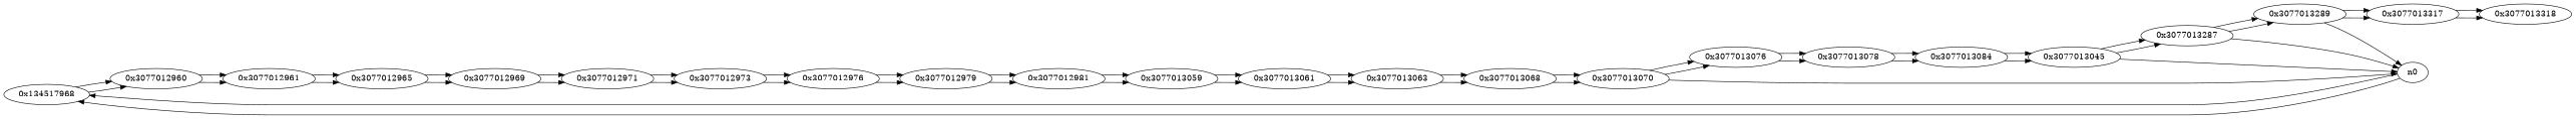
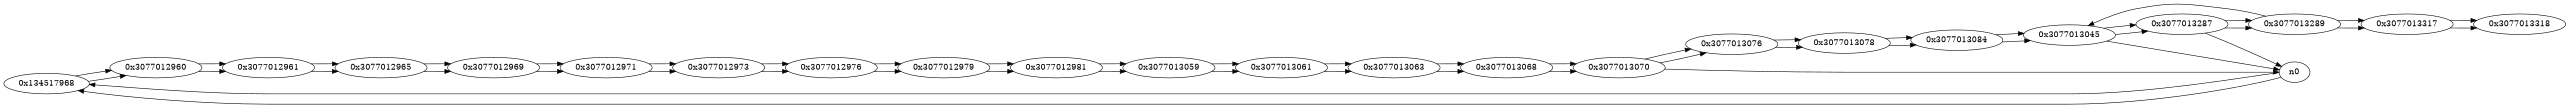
  digraph {
    rankdir=LR
    n1 [label="0x134517968"]
    n2 [label="0x3077012960"]
    n3 [label="0x3077012961"]
    n4 [label="0x3077012965"]
    n5 [label="0x3077012969"]
    n6 [label="0x3077012971"]
    n7 [label="0x3077012973"]
    n8 [label="0x3077012976"]
    n9 [label="0x3077012979"]
    n10 [label="0x3077012981"]
    n11 [label="0x3077013059"]
    n12 [label="0x3077013061"]
    n13 [label="0x3077013063"]
    n14 [label="0x3077013068"]
    n15 [label="0x3077013070"]
    n16 [label="0x3077013076"]
    n0
    n17 [label="0x3077013078"]
    n18 [label="0x3077013084"]
    n19 [label="0x3077013045"]
    n20 [label="0x3077013287"]
    n21 [label="0x3077013289"]
    n22 [label="0x3077013317"]
    n23 [label="0x3077013318"]
    n1 -> n2
    n1 -> n2
    n2 -> n3
    n2 -> n3
    n3 -> n4
    n3 -> n4
    n4 -> n5
    n4 -> n5
    n5 -> n6
    n5 -> n6
    n6 -> n7
    n6 -> n7
    n7 -> n8
    n7 -> n8
    n8 -> n9
    n8 -> n9
    n9 -> n10
    n9 -> n10
    n10 -> n11
    n10 -> n11
    n11 -> n12
    n11 -> n12
    n12 -> n13
    n12 -> n13
    n13 -> n14
    n13 -> n14
    n14 -> n15
    n14 -> n15
    n15 -> n16
    n15 -> n16
    n15 -> n0
    n16 -> n17
    n16 -> n17
    n0 -> n1
    n0 -> n1
    n17 -> n18
    n17 -> n18
    n18 -> n19
    n18 -> n19
    n19 -> n0
    n19 -> n20
    n19 -> n20
    n20 -> n0
    n20 -> n21
    n20 -> n21
-   n21 -> n0
+   n21 -> n19
    n21 -> n22
    n21 -> n22
    n22 -> n23
    n22 -> n23
  }
